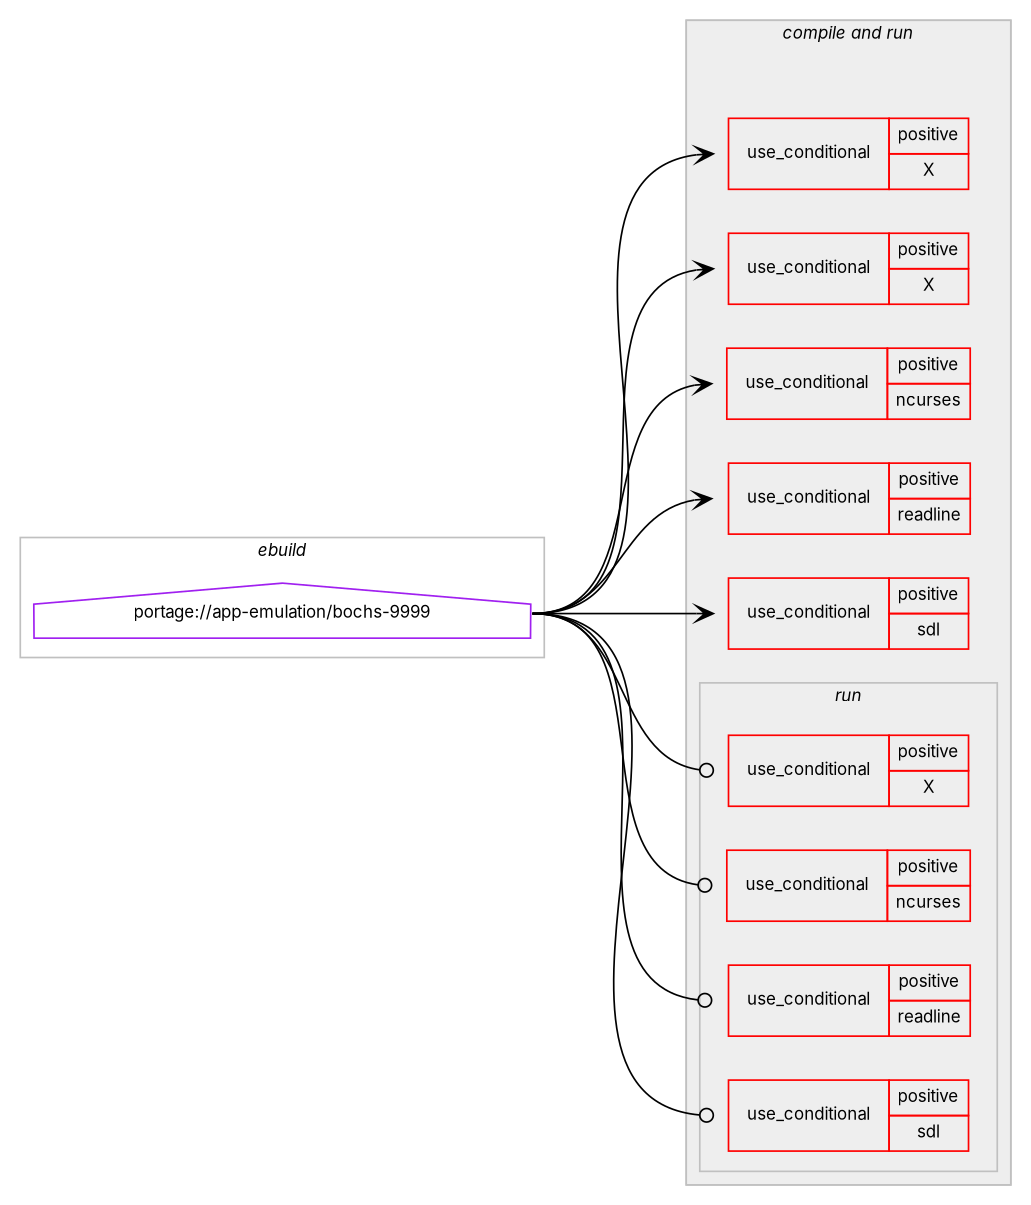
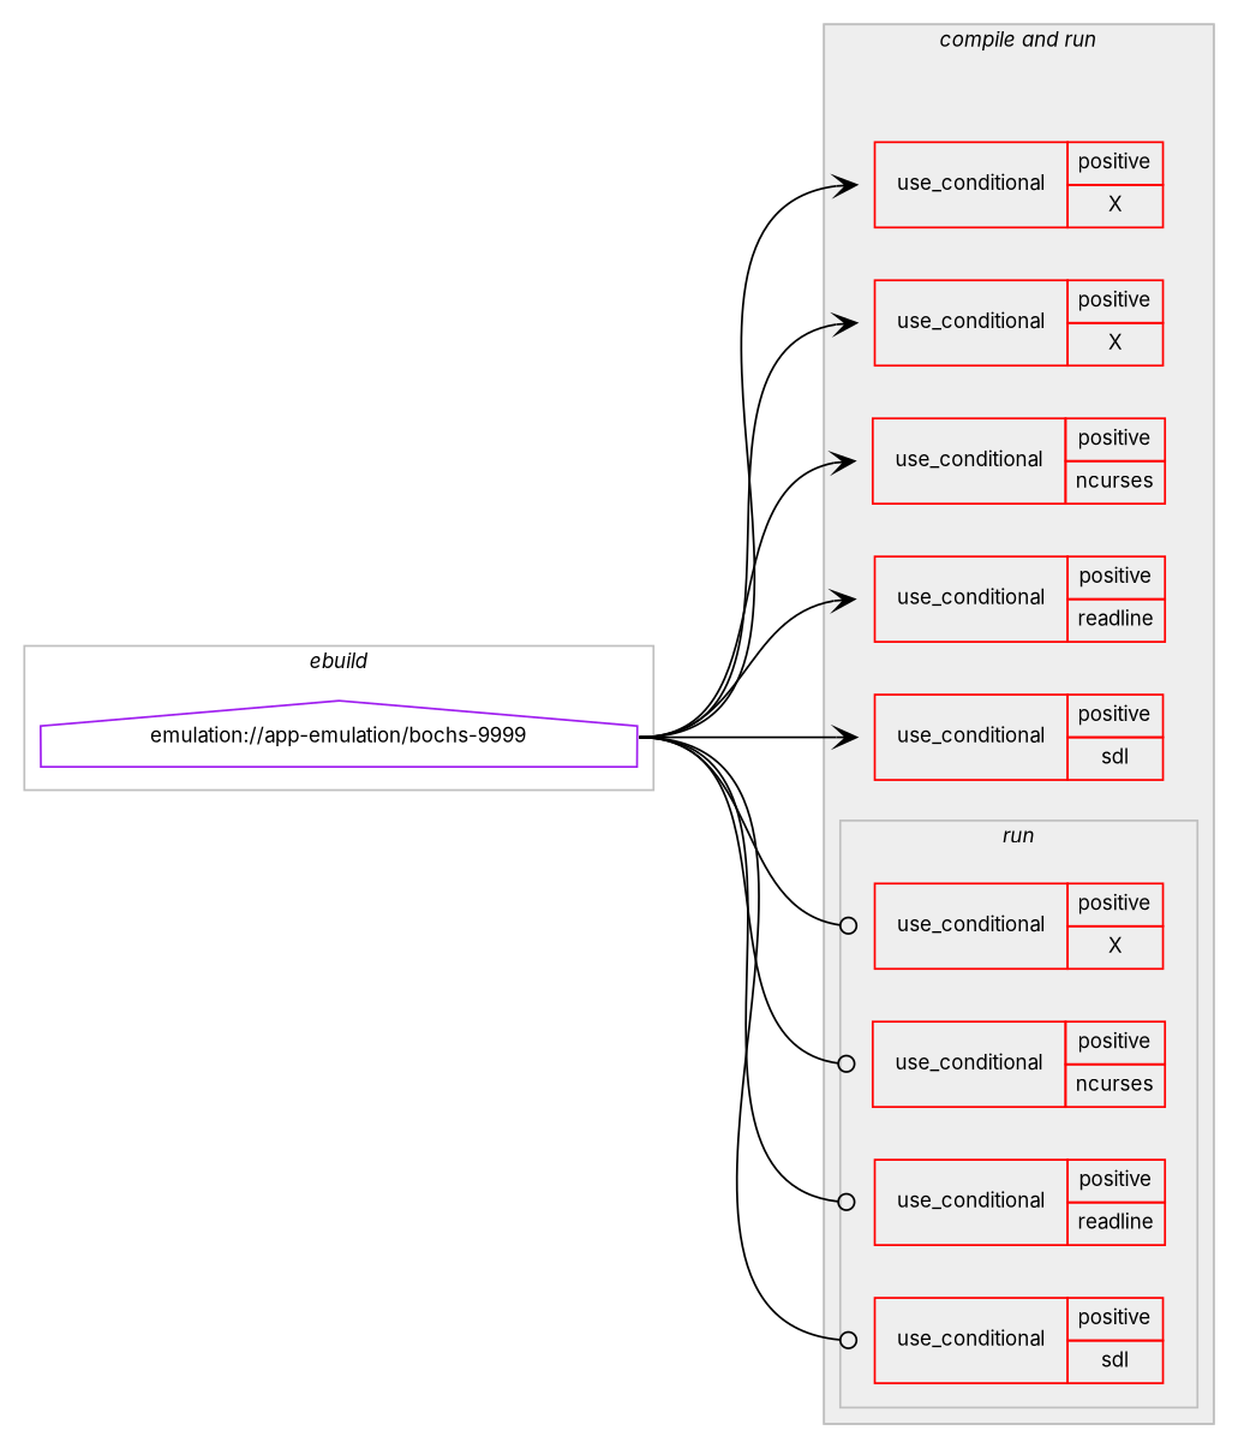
  digraph {
    compound=true
    concentrate=true
    fontname=Inter
    fontsize=10
    newrank=true
    rankdir=LR
    ranksep=1.5
    node [color=red fontname=Inter fontsize=10 shape=none]
    edge [arrowhead=vee headport=w style=solid tailport=e weight=20 fontname=Inter]
-   n1 [color=purple label="portage://app-emulation/bochs-9999" width=4 shape=house]
+   n1 [color=purple label="emulation://app-emulation/bochs-9999" width=4 shape=house]
    n2 [label=<<TABLE BORDER="0" CELLBORDER="1" CELLSPACING="0" CELLPADDING="4"><TR><TD ROWSPAN="3" CELLPADDING="10">use_conditional</TD></TR><TR><TD>positive</TD></TR><TR><TD>X</TD></TR></TABLE>>]
    n3 [label=<<TABLE BORDER="0" CELLBORDER="1" CELLSPACING="0" CELLPADDING="4"><TR><TD ROWSPAN="3" CELLPADDING="10">use_conditional</TD></TR><TR><TD>positive</TD></TR><TR><TD>X</TD></TR></TABLE>>]
    n4 [label=<<TABLE BORDER="0" CELLBORDER="1" CELLSPACING="0" CELLPADDING="4"><TR><TD ROWSPAN="3" CELLPADDING="10">use_conditional</TD></TR><TR><TD>positive</TD></TR><TR><TD>ncurses</TD></TR></TABLE>>]
    n5 [label=<<TABLE BORDER="0" CELLBORDER="1" CELLSPACING="0" CELLPADDING="4"><TR><TD ROWSPAN="3" CELLPADDING="10">use_conditional</TD></TR><TR><TD>positive</TD></TR><TR><TD>readline</TD></TR></TABLE>>]
    n6 [label=<<TABLE BORDER="0" CELLBORDER="1" CELLSPACING="0" CELLPADDING="4"><TR><TD ROWSPAN="3" CELLPADDING="10">use_conditional</TD></TR><TR><TD>positive</TD></TR><TR><TD>sdl</TD></TR></TABLE>>]
    n7 [label=<<TABLE BORDER="0" CELLBORDER="1" CELLSPACING="0" CELLPADDING="4"><TR><TD ROWSPAN="3" CELLPADDING="10">use_conditional</TD></TR><TR><TD>positive</TD></TR><TR><TD>X</TD></TR></TABLE>>]
    n8 [label=<<TABLE BORDER="0" CELLBORDER="1" CELLSPACING="0" CELLPADDING="4"><TR><TD ROWSPAN="3" CELLPADDING="10">use_conditional</TD></TR><TR><TD>positive</TD></TR><TR><TD>ncurses</TD></TR></TABLE>>]
    n9 [label=<<TABLE BORDER="0" CELLBORDER="1" CELLSPACING="0" CELLPADDING="4"><TR><TD ROWSPAN="3" CELLPADDING="10">use_conditional</TD></TR><TR><TD>positive</TD></TR><TR><TD>readline</TD></TR></TABLE>>]
    n10 [label=<<TABLE BORDER="0" CELLBORDER="1" CELLSPACING="0" CELLPADDING="4"><TR><TD ROWSPAN="3" CELLPADDING="10">use_conditional</TD></TR><TR><TD>positive</TD></TR><TR><TD>sdl</TD></TR></TABLE>>]
    subgraph cluster_1 {
      color=gray
      label=<<i>ebuild</i>>
      rank=same
      n1
    }
    subgraph cluster_2 {
      color=gray
      label=<<i>dependencies</i>>
      subgraph cluster_3 {
        color=gray
        fillcolor="#eeeeee"
        label=<<i>compile</i>>
        style=filled
        subgraph sub_4 {
          color=gray
          fillcolor="#eeeeee"
          label=<<i>compile</i>>
          style=filled
          n2
        }
        subgraph sub_5 {
          color=gray
          fillcolor="#eeeeee"
          label=<<i>compile</i>>
          style=filled
          n3
        }
        subgraph sub_6 {
          color=gray
          fillcolor="#eeeeee"
          label=<<i>compile</i>>
          style=filled
          n4
        }
        subgraph sub_7 {
          color=gray
          fillcolor="#eeeeee"
          label=<<i>compile</i>>
          style=filled
          n5
        }
        subgraph sub_8 {
          color=gray
          fillcolor="#eeeeee"
          label=<<i>compile</i>>
          style=filled
          n6
        }
      }
      subgraph cluster_9 {
        color=gray
        fillcolor="#eeeeee"
        label=<<i>compile and run</i>>
        style=filled
      }
      subgraph cluster_10 {
        color=gray
        fillcolor="#eeeeee"
        label=<<i>run</i>>
        style=filled
        subgraph sub_11 {
          color=gray
          fillcolor="#eeeeee"
          label=<<i>run</i>>
          style=filled
          n7
        }
        subgraph sub_12 {
          color=gray
          fillcolor="#eeeeee"
          label=<<i>run</i>>
          style=filled
          n8
        }
        subgraph sub_13 {
          color=gray
          fillcolor="#eeeeee"
          label=<<i>run</i>>
          style=filled
          n9
        }
        subgraph sub_14 {
          color=gray
          fillcolor="#eeeeee"
          label=<<i>run</i>>
          style=filled
          n10
        }
      }
    }
    subgraph cluster_15 {
      color=gray
      label=<<i>candidates</i>>
      rank=same
    }
    n1 -> n2
    n1 -> n3
    n1 -> n4
    n1 -> n5
    n1 -> n6
    n1 -> n7 [arrowhead=odot]
    n1 -> n8 [arrowhead=odot]
    n1 -> n9 [arrowhead=odot]
    n1 -> n10 [arrowhead=odot]
  }
